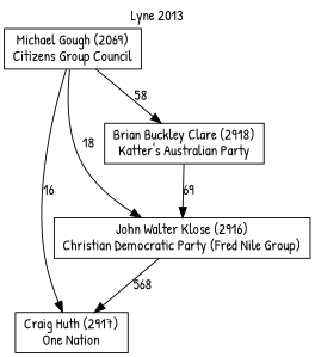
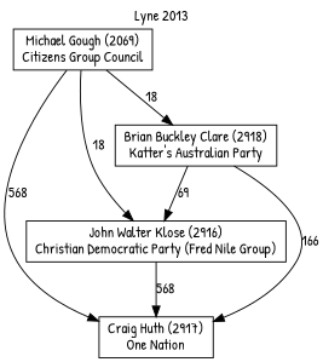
  digraph {
    fontname="Patrick Hand"
    label="Lyne 2013"
    labelloc=t
    mclimit=10
    node [fontname="Patrick Hand" shape=box]
    edge [fontname="Patrick Hand"]
    n1 [label="Craig Huth (2917)\nOne Nation"]
    n2 [label="John Walter Klose (2916)\nChristian Democratic Party (Fred Nile Group)"]
    n3 [label="Brian Buckley Clare (2918)\nKatter's Australian Party"]
    n4 [label="Michael Gough (2069)\nCitizens Group Council"]
    n2 -> n1 [label=568]
+   n3 -> n1 [label=166]
    n3 -> n2 [label=69]
-   n4 -> n1 [label=16]
+   n4 -> n1 [label=568]
    n4 -> n2 [label=18]
-   n4 -> n3 [label=58]
+   n4 -> n3 [label=18]
  }
